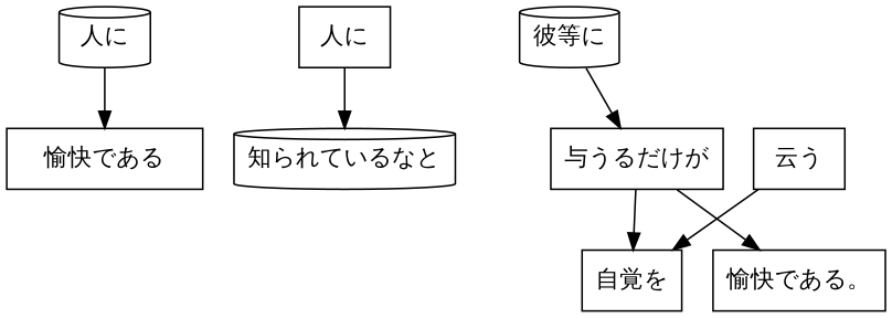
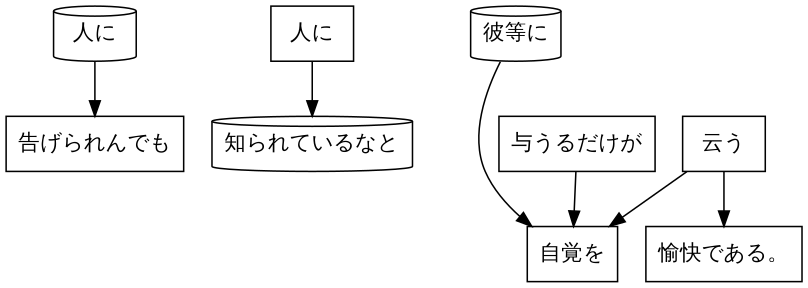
  digraph {
    fontname="Roboto Mono"
    node [fontname="Roboto Mono" shape=box]
    edge [fontname="Roboto Mono"]
    n1 [label="人に" shape=cylinder]
-   n2 [label="愉快である"]
+   n2 [label="告げられんでも"]
    n3 [label="知られているなと" shape=cylinder]
    n4 [label="人に"]
    n5 [label="云う"]
    n6 [label="自覚を"]
    n7 [label="与うるだけが"]
    n8 [label="愉快である。"]
    n9 [label="彼等に" shape=cylinder]
    n1 -> n2
    n4 -> n3
    n5 -> n6
    n7 -> n6
-   n7 -> n8
-   n9 -> n7
+   n5 -> n8
+   n9 -> n6
  }
